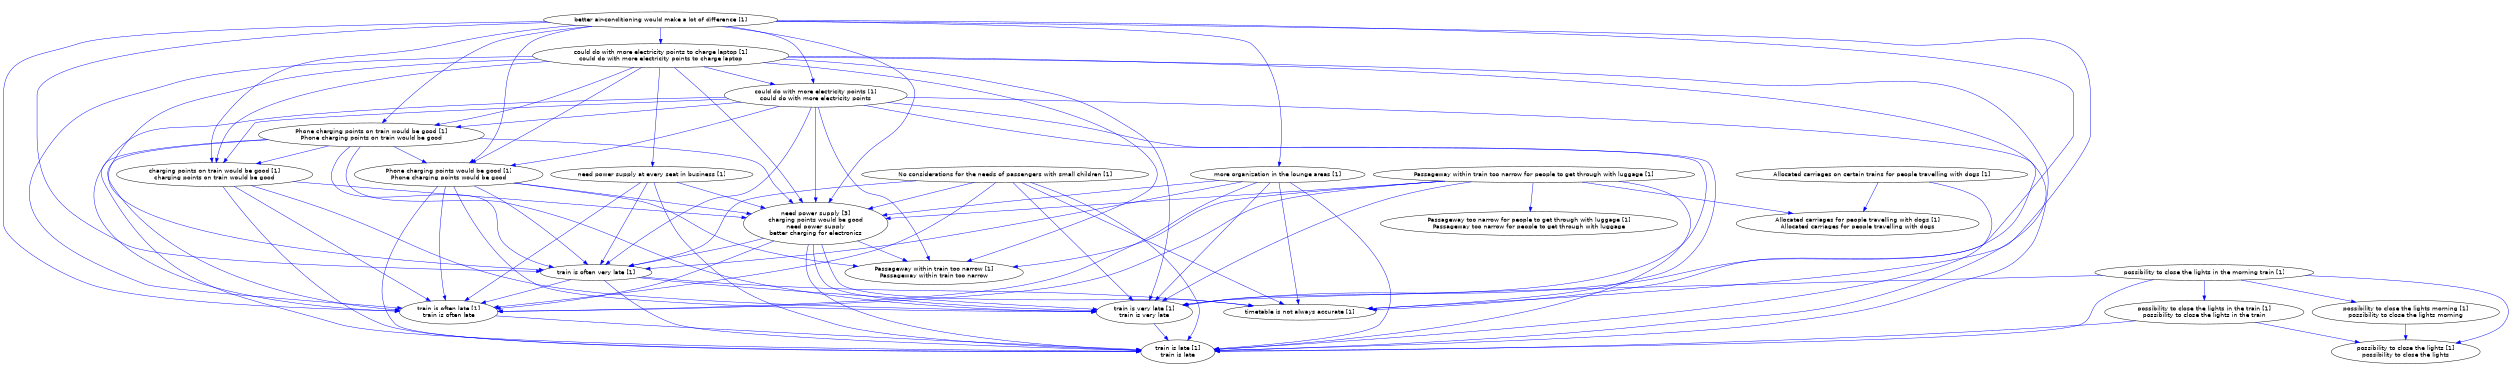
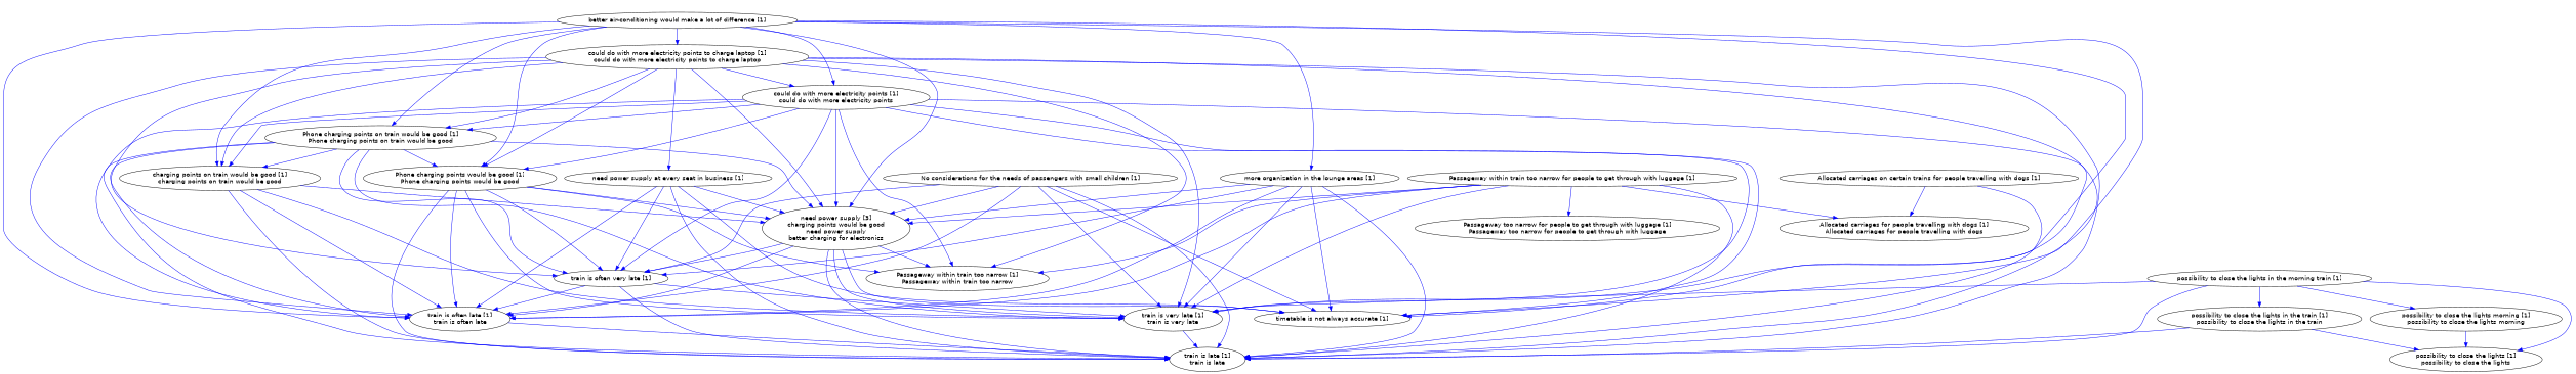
  digraph {
    fontname="DejaVu Sans"
    node [fontname="DejaVu Sans"]
    edge [color=blue fontname="DejaVu Sans"]
    "need power supply [3]\ncharging points would be good\nneed power supply\nbetter charging for electronics"
    "Passageway within train too narrow [1]\nPassageway within train too narrow"
    "timetable is not always accurate [1]"
    "train is often very late [1]"
    "train is often late [1]\ntrain is often late"
    "train is late [1]\ntrain is late"
    "train is very late [1]\ntrain is very late"
    "Allocated carriages on certain trains for people travelling with dogs [1]"
    "Allocated carriages for people travelling with dogs [1]\nAllocated carriages for people travelling with dogs"
    "No considerations for the needs of passengers with small children [1]"
    "Passageway within train too narrow for people to get through with luggage [1]"
    "Passageway too narrow for people to get through with luggage [1]\nPassageway too narrow for people to get through with luggage"
    "Phone charging points on train would be good [1]\nPhone charging points on train would be good"
    "Phone charging points would be good [1]\nPhone charging points would be good"
    "charging points on train would be good [1]\ncharging points on train would be good"
    "better air-conditioning would make a lot of difference [1]"
    "could do with more electricity points to charge laptop [1]\ncould do with more electricity points to charge laptop"
    "could do with more electricity points [1]\ncould do with more electricity points"
    "more organization in the lounge areas [1]"
    "need power supply at every seat in business [1]"
    "possibility to close the lights in the morning train [1]"
    "possibility to close the lights in the train [1]\npossibility to close the lights in the train"
    "possibility to close the lights [1]\npossibility to close the lights"
    "possibility to close the lights morning [1]\npossibility to close the lights morning"
    "need power supply [3]\ncharging points would be good\nneed power supply\nbetter charging for electronics" -> "Passageway within train too narrow [1]\nPassageway within train too narrow"
    "need power supply [3]\ncharging points would be good\nneed power supply\nbetter charging for electronics" -> "timetable is not always accurate [1]"
    "need power supply [3]\ncharging points would be good\nneed power supply\nbetter charging for electronics" -> "train is often very late [1]"
    "need power supply [3]\ncharging points would be good\nneed power supply\nbetter charging for electronics" -> "train is often late [1]\ntrain is often late"
    "need power supply [3]\ncharging points would be good\nneed power supply\nbetter charging for electronics" -> "train is late [1]\ntrain is late"
    "need power supply [3]\ncharging points would be good\nneed power supply\nbetter charging for electronics" -> "train is very late [1]\ntrain is very late"
    "train is often very late [1]" -> "train is often late [1]\ntrain is often late"
    "train is often very late [1]" -> "train is late [1]\ntrain is late"
    "train is often very late [1]" -> "train is very late [1]\ntrain is very late"
    "train is often late [1]\ntrain is often late" -> "train is late [1]\ntrain is late"
    "train is very late [1]\ntrain is very late" -> "train is late [1]\ntrain is late"
    "Allocated carriages on certain trains for people travelling with dogs [1]" -> "train is late [1]\ntrain is late"
    "Allocated carriages on certain trains for people travelling with dogs [1]" -> "Allocated carriages for people travelling with dogs [1]\nAllocated carriages for people travelling with dogs"
    "No considerations for the needs of passengers with small children [1]" -> "need power supply [3]\ncharging points would be good\nneed power supply\nbetter charging for electronics"
    "No considerations for the needs of passengers with small children [1]" -> "timetable is not always accurate [1]"
    "No considerations for the needs of passengers with small children [1]" -> "train is often very late [1]"
    "No considerations for the needs of passengers with small children [1]" -> "train is often late [1]\ntrain is often late"
    "No considerations for the needs of passengers with small children [1]" -> "train is late [1]\ntrain is late"
    "No considerations for the needs of passengers with small children [1]" -> "train is very late [1]\ntrain is very late"
    "Passageway within train too narrow for people to get through with luggage [1]" -> "need power supply [3]\ncharging points would be good\nneed power supply\nbetter charging for electronics"
    "Passageway within train too narrow for people to get through with luggage [1]" -> "Passageway within train too narrow [1]\nPassageway within train too narrow"
    "Passageway within train too narrow for people to get through with luggage [1]" -> "train is often late [1]\ntrain is often late"
    "Passageway within train too narrow for people to get through with luggage [1]" -> "train is late [1]\ntrain is late"
    "Passageway within train too narrow for people to get through with luggage [1]" -> "train is very late [1]\ntrain is very late"
    "Passageway within train too narrow for people to get through with luggage [1]" -> "Allocated carriages for people travelling with dogs [1]\nAllocated carriages for people travelling with dogs"
    "Passageway within train too narrow for people to get through with luggage [1]" -> "Passageway too narrow for people to get through with luggage [1]\nPassageway too narrow for people to get through with luggage"
    "Phone charging points on train would be good [1]\nPhone charging points on train would be good" -> "need power supply [3]\ncharging points would be good\nneed power supply\nbetter charging for electronics"
    "Phone charging points on train would be good [1]\nPhone charging points on train would be good" -> "train is often very late [1]"
    "Phone charging points on train would be good [1]\nPhone charging points on train would be good" -> "train is often late [1]\ntrain is often late"
    "Phone charging points on train would be good [1]\nPhone charging points on train would be good" -> "train is late [1]\ntrain is late"
    "Phone charging points on train would be good [1]\nPhone charging points on train would be good" -> "train is very late [1]\ntrain is very late"
    "Phone charging points on train would be good [1]\nPhone charging points on train would be good" -> "Phone charging points would be good [1]\nPhone charging points would be good"
    "Phone charging points on train would be good [1]\nPhone charging points on train would be good" -> "charging points on train would be good [1]\ncharging points on train would be good"
    "Phone charging points would be good [1]\nPhone charging points would be good" -> "need power supply [3]\ncharging points would be good\nneed power supply\nbetter charging for electronics"
    "Phone charging points would be good [1]\nPhone charging points would be good" -> "Passageway within train too narrow [1]\nPassageway within train too narrow"
    "Phone charging points would be good [1]\nPhone charging points would be good" -> "train is often very late [1]"
    "Phone charging points would be good [1]\nPhone charging points would be good" -> "train is often late [1]\ntrain is often late"
    "Phone charging points would be good [1]\nPhone charging points would be good" -> "train is late [1]\ntrain is late"
    "Phone charging points would be good [1]\nPhone charging points would be good" -> "train is very late [1]\ntrain is very late"
    "charging points on train would be good [1]\ncharging points on train would be good" -> "need power supply [3]\ncharging points would be good\nneed power supply\nbetter charging for electronics"
    "charging points on train would be good [1]\ncharging points on train would be good" -> "train is often late [1]\ntrain is often late"
    "charging points on train would be good [1]\ncharging points on train would be good" -> "train is late [1]\ntrain is late"
    "charging points on train would be good [1]\ncharging points on train would be good" -> "train is very late [1]\ntrain is very late"
    "better air-conditioning would make a lot of difference [1]" -> "need power supply [3]\ncharging points would be good\nneed power supply\nbetter charging for electronics"
    "better air-conditioning would make a lot of difference [1]" -> "timetable is not always accurate [1]"
-   "better air-conditioning would make a lot of difference [1]" -> "train is often very late [1]"
    "better air-conditioning would make a lot of difference [1]" -> "train is often late [1]\ntrain is often late"
    "better air-conditioning would make a lot of difference [1]" -> "train is very late [1]\ntrain is very late"
    "better air-conditioning would make a lot of difference [1]" -> "Phone charging points on train would be good [1]\nPhone charging points on train would be good"
    "better air-conditioning would make a lot of difference [1]" -> "Phone charging points would be good [1]\nPhone charging points would be good"
    "better air-conditioning would make a lot of difference [1]" -> "charging points on train would be good [1]\ncharging points on train would be good"
    "better air-conditioning would make a lot of difference [1]" -> "could do with more electricity points to charge laptop [1]\ncould do with more electricity points to charge laptop"
    "better air-conditioning would make a lot of difference [1]" -> "could do with more electricity points [1]\ncould do with more electricity points"
    "better air-conditioning would make a lot of difference [1]" -> "more organization in the lounge areas [1]"
    "could do with more electricity points to charge laptop [1]\ncould do with more electricity points to charge laptop" -> "need power supply [3]\ncharging points would be good\nneed power supply\nbetter charging for electronics"
    "could do with more electricity points to charge laptop [1]\ncould do with more electricity points to charge laptop" -> "Passageway within train too narrow [1]\nPassageway within train too narrow"
    "could do with more electricity points to charge laptop [1]\ncould do with more electricity points to charge laptop" -> "timetable is not always accurate [1]"
    "could do with more electricity points to charge laptop [1]\ncould do with more electricity points to charge laptop" -> "train is often very late [1]"
    "could do with more electricity points to charge laptop [1]\ncould do with more electricity points to charge laptop" -> "train is often late [1]\ntrain is often late"
    "could do with more electricity points to charge laptop [1]\ncould do with more electricity points to charge laptop" -> "train is late [1]\ntrain is late"
    "could do with more electricity points to charge laptop [1]\ncould do with more electricity points to charge laptop" -> "train is very late [1]\ntrain is very late"
    "could do with more electricity points to charge laptop [1]\ncould do with more electricity points to charge laptop" -> "Phone charging points on train would be good [1]\nPhone charging points on train would be good"
    "could do with more electricity points to charge laptop [1]\ncould do with more electricity points to charge laptop" -> "Phone charging points would be good [1]\nPhone charging points would be good"
    "could do with more electricity points to charge laptop [1]\ncould do with more electricity points to charge laptop" -> "charging points on train would be good [1]\ncharging points on train would be good"
    "could do with more electricity points to charge laptop [1]\ncould do with more electricity points to charge laptop" -> "could do with more electricity points [1]\ncould do with more electricity points"
    "could do with more electricity points to charge laptop [1]\ncould do with more electricity points to charge laptop" -> "need power supply at every seat in business [1]"
    "could do with more electricity points [1]\ncould do with more electricity points" -> "need power supply [3]\ncharging points would be good\nneed power supply\nbetter charging for electronics"
    "could do with more electricity points [1]\ncould do with more electricity points" -> "Passageway within train too narrow [1]\nPassageway within train too narrow"
    "could do with more electricity points [1]\ncould do with more electricity points" -> "timetable is not always accurate [1]"
    "could do with more electricity points [1]\ncould do with more electricity points" -> "train is often very late [1]"
    "could do with more electricity points [1]\ncould do with more electricity points" -> "train is often late [1]\ntrain is often late"
    "could do with more electricity points [1]\ncould do with more electricity points" -> "train is late [1]\ntrain is late"
    "could do with more electricity points [1]\ncould do with more electricity points" -> "train is very late [1]\ntrain is very late"
    "could do with more electricity points [1]\ncould do with more electricity points" -> "Phone charging points on train would be good [1]\nPhone charging points on train would be good"
    "could do with more electricity points [1]\ncould do with more electricity points" -> "Phone charging points would be good [1]\nPhone charging points would be good"
    "could do with more electricity points [1]\ncould do with more electricity points" -> "charging points on train would be good [1]\ncharging points on train would be good"
    "more organization in the lounge areas [1]" -> "need power supply [3]\ncharging points would be good\nneed power supply\nbetter charging for electronics"
    "more organization in the lounge areas [1]" -> "timetable is not always accurate [1]"
    "more organization in the lounge areas [1]" -> "train is often very late [1]"
    "more organization in the lounge areas [1]" -> "train is often late [1]\ntrain is often late"
    "more organization in the lounge areas [1]" -> "train is late [1]\ntrain is late"
    "more organization in the lounge areas [1]" -> "train is very late [1]\ntrain is very late"
    "need power supply at every seat in business [1]" -> "need power supply [3]\ncharging points would be good\nneed power supply\nbetter charging for electronics"
-   "train is often very late [1]" -> "timetable is not always accurate [1]"
+   "need power supply at every seat in business [1]" -> "timetable is not always accurate [1]"
    "need power supply at every seat in business [1]" -> "train is often very late [1]"
    "need power supply at every seat in business [1]" -> "train is often late [1]\ntrain is often late"
    "need power supply at every seat in business [1]" -> "train is late [1]\ntrain is late"
    "possibility to close the lights in the morning train [1]" -> "train is late [1]\ntrain is late"
    "possibility to close the lights in the morning train [1]" -> "train is very late [1]\ntrain is very late"
    "possibility to close the lights in the morning train [1]" -> "possibility to close the lights in the train [1]\npossibility to close the lights in the train"
    "possibility to close the lights in the morning train [1]" -> "possibility to close the lights [1]\npossibility to close the lights"
    "possibility to close the lights in the morning train [1]" -> "possibility to close the lights morning [1]\npossibility to close the lights morning"
    "possibility to close the lights in the train [1]\npossibility to close the lights in the train" -> "train is late [1]\ntrain is late"
    "possibility to close the lights in the train [1]\npossibility to close the lights in the train" -> "possibility to close the lights [1]\npossibility to close the lights"
    "possibility to close the lights morning [1]\npossibility to close the lights morning" -> "possibility to close the lights [1]\npossibility to close the lights"
  }
